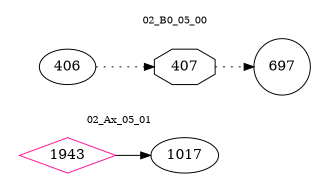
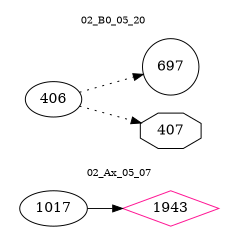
  digraph {
    rankdir=LR
    node [color=black shape=ellipse]
    edge [color=black style=dotted]
    n1 [label=1017]
    n2 [color=deeppink label=1943 shape=diamond]
    n3 [label=406]
    n4 [label=407 shape=octagon]
    n5 [label=697 shape=circle]
    subgraph cluster_1 {
      color=white
      fontsize=10
-     label="02_Ax_05_01"
+     label="02_Ax_05_07"
      n1
      n2
    }
    subgraph cluster_2 {
      color=white
      fontsize=10
-     label="02_B0_05_00"
+     label="02_B0_05_20"
      n3
      n4
      n5
    }
-   n2 -> n1 [style=solid]
+   n1 -> n2 [style=solid]
    n3 -> n4
-   n4 -> n5
+   n3 -> n5
  }
